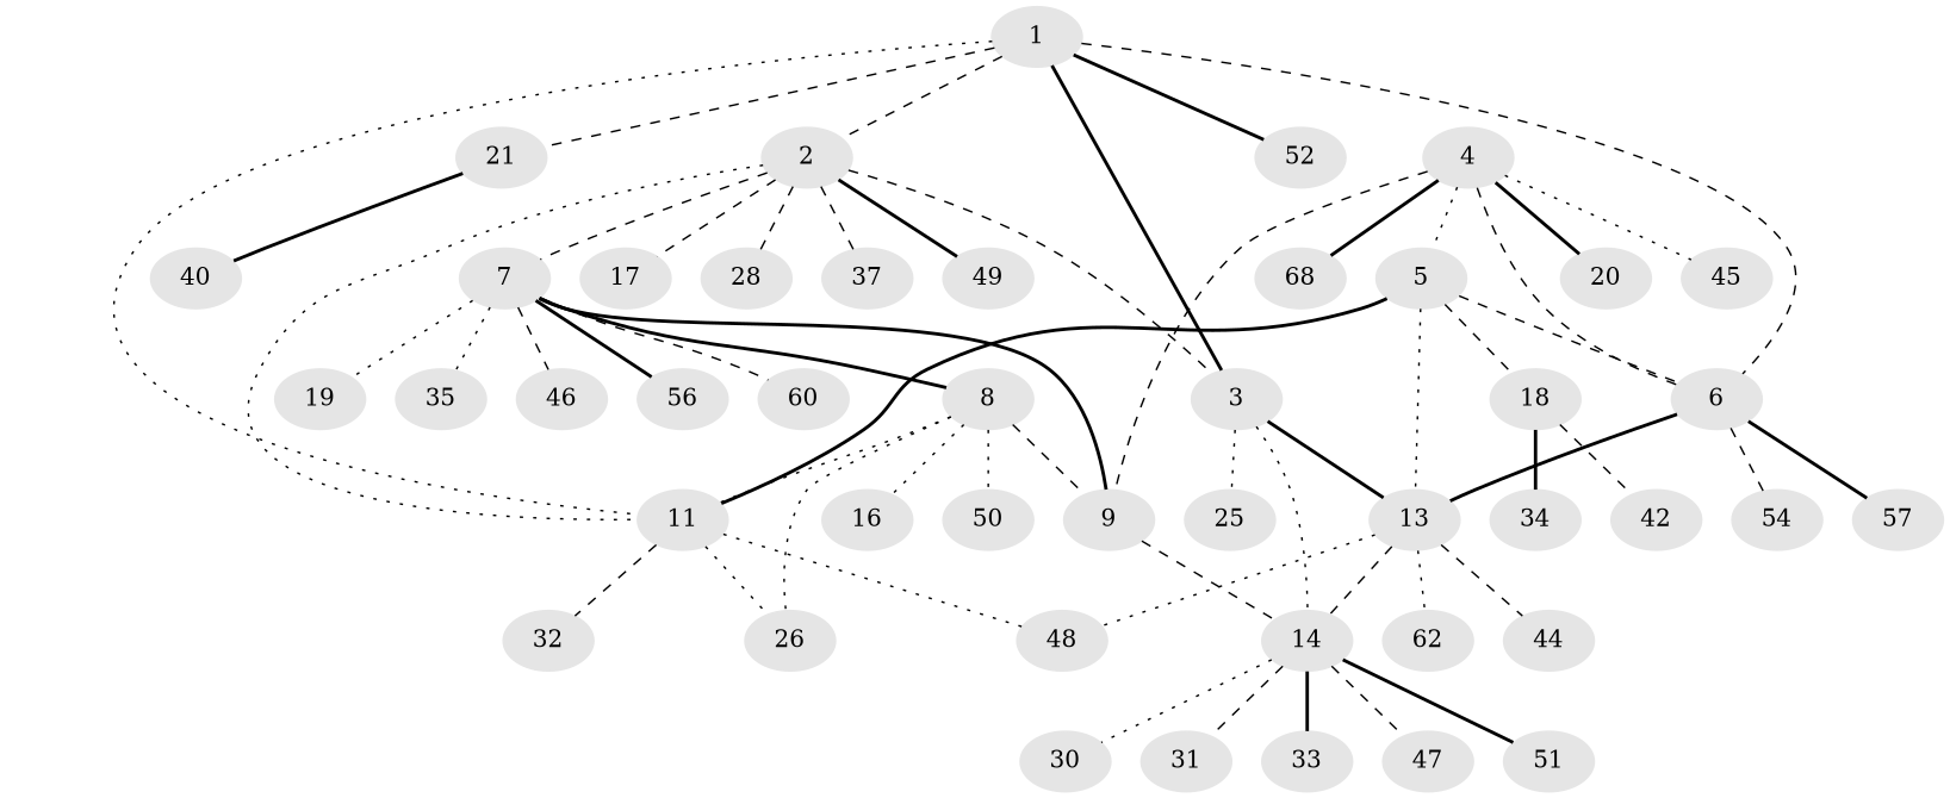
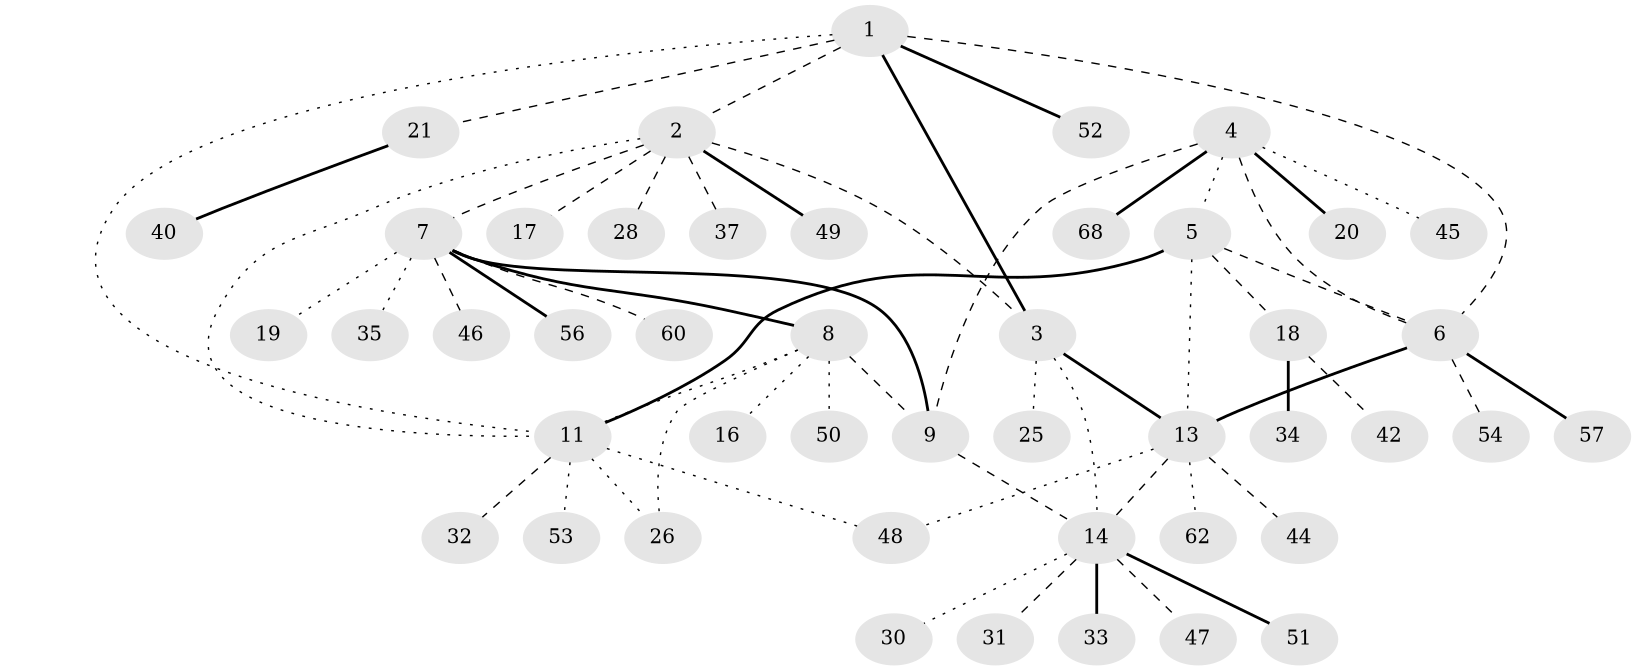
  graph {
    node [color=gray90 style=filled]
    edge [style=dashed]
    1 [super="+29"]
    2 [super="+23"]
    3 [super="+38"]
    6 [super="+59"]
    11 [super="+12"]
    21 [super="+24"]
    52
    7 [super="+36"]
    17
    28
    37
    49
    13 [super="+43"]
    14 [super="+15"]
    25
    54
    57 [super="+61"]
    26 [super="+27"]
    32
    48
+   53
    40
    9
    8 [super="+55"]
    19
    35
    46
    56
    60
    44
    62
    30
    31
    33
    47
    51
    4 [super="+39"]
    5 [super="+10"]
    20
    45
    n41 [label=68]
    18 [super="+22"]
    34
    42
    16 [super="+41"]
    50
    1 -- 2
    1 -- 3 [style=bold]
    1 -- 6
    1 -- 11 [style=dotted]
    1 -- 21
    1 -- 52 [style=bold]
    2 -- 3
    2 -- 11 [style=dotted]
    2 -- 7
    2 -- 17
    2 -- 28
    2 -- 37
    2 -- 49 [style=bold]
    3 -- 13 [style=bold]
    3 -- 14 [style=dotted]
    3 -- 25 [style=dotted]
    6 -- 13 [style=bold]
    6 -- 54
    6 -- 57 [style=bold]
    11 -- 26 [style=dotted]
    11 -- 32
    11 -- 48 [style=dotted]
+   11 -- 53 [style=dotted]
    21 -- 40 [style=bold]
    7 -- 9 [style=bold]
    7 -- 8 [style=bold]
    7 -- 19 [style=dotted]
    7 -- 35 [style=dotted]
    7 -- 46
    7 -- 56 [style=bold]
    7 -- 60
    13 -- 14 [weight=2]
    13 -- 48 [style=dotted]
    13 -- 44
    13 -- 62 [style=dotted]
    14 -- 30 [style=dotted]
    14 -- 31
    14 -- 33 [style=bold]
    14 -- 47
    14 -- 51 [style=bold]
    9 -- 14
    8 -- 11 [style=dotted]
    8 -- 26 [style=dotted]
    8 -- 9
    8 -- 16 [style=dotted]
    8 -- 50 [style=dotted]
    4 -- 6
    4 -- 9
    4 -- 5 [style=dotted]
    4 -- 20 [style=bold]
    4 -- 45 [style=dotted]
    4 -- n41 [style=bold]
    5 -- 6
    5 -- 11 [style=bold weight=2]
    5 -- 13 [style=dotted]
    5 -- 18
    18 -- 34 [style=bold]
    18 -- 42
  }
